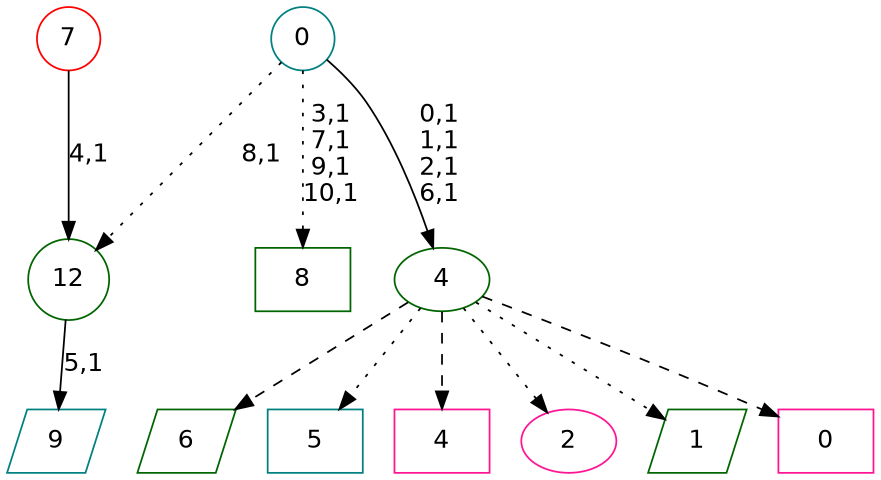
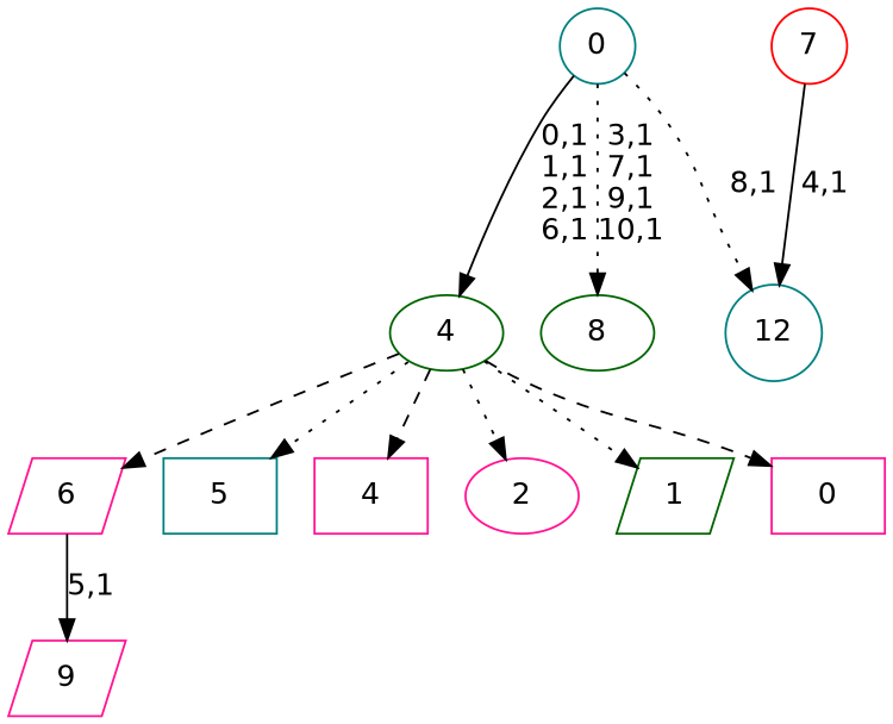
  digraph {
    fontname="DejaVu Sans"
    node [color=teal fontname="DejaVu Sans" shape=box]
    edge [fontname="DejaVu Sans" style=dotted]
-   n1 [label=9 shape=parallelogram]
-   n2 [color=darkgreen label=8]
+   n1 [color=deeppink label=9 shape=parallelogram]
+   n2 [color=darkgreen label=8 shape=ellipse]
    n3 [color=red label=7 shape=circle]
-   12 [color=darkgreen shape=circle]
-   n5 [color=darkgreen label=6 shape=parallelogram]
+   12 [shape=circle]
+   n5 [color=deeppink label=6 shape=parallelogram]
    n6 [label=5]
    n7 [color=deeppink label=4]
    n8 [color=deeppink label=2 shape=ellipse]
    n9 [color=darkgreen label=1 shape=parallelogram]
    n10 [color=deeppink label=0]
    4 [color=darkgreen shape=ellipse]
    0 [shape=circle]
    n3 -> 12 [label="4,1" style=solid]
-   12 -> n1 [label="5,1" style=solid]
+   n5 -> n1 [label="5,1" style=solid]
    4 -> n5 [style=dashed]
    4 -> n6
    4 -> n7 [style=dashed]
    4 -> n8
    4 -> n9
    4 -> n10 [style=dashed]
    0 -> n2 [label="3,1\n7,1\n9,1\n10,1"]
    0 -> 12 [label="8,1"]
    0 -> 4 [label="0,1\n1,1\n2,1\n6,1" style=solid]
  }
